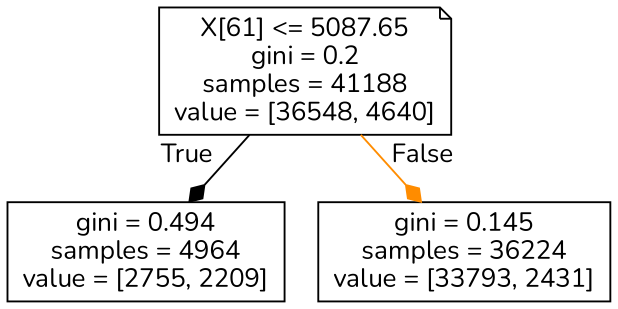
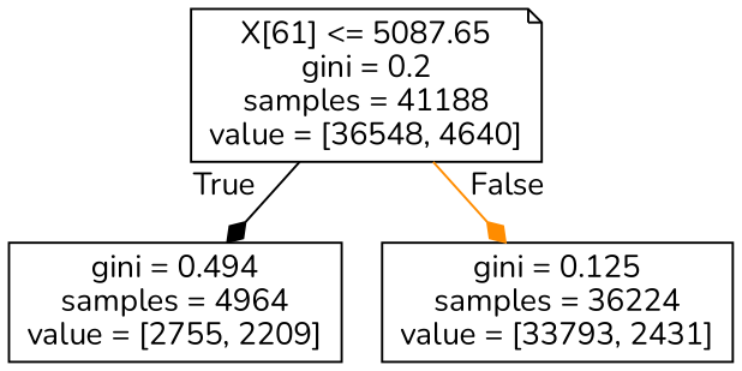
  digraph {
    fontname=Nunito
    node [shape=box fontname=Nunito]
    edge [labeldistance=2.5 arrowhead=diamond fontname=Nunito]
    n1 [label="X[61] <= 5087.65\ngini = 0.2\nsamples = 41188\nvalue = [36548, 4640]" shape=note]
    n2 [label="gini = 0.494\nsamples = 4964\nvalue = [2755, 2209]"]
-   n3 [label="gini = 0.145\nsamples = 36224\nvalue = [33793, 2431]"]
+   n3 [label="gini = 0.125\nsamples = 36224\nvalue = [33793, 2431]"]
    n1 -> n2 [headlabel=True labelangle=45 color=black]
    n1 -> n3 [headlabel=False labelangle=-45 color=darkorange]
  }
